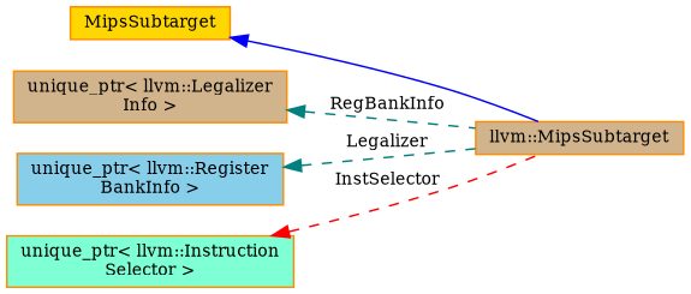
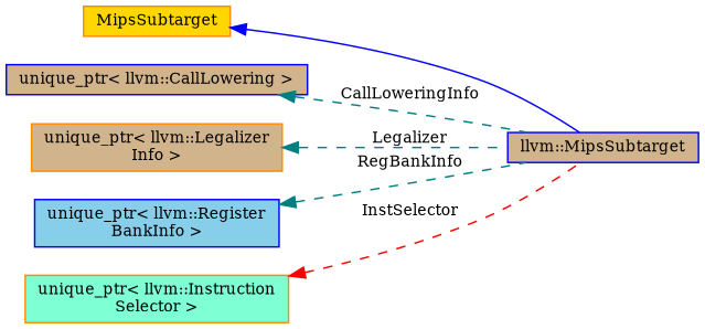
  digraph {
    fontname="DejaVu Serif"
    rankdir=LR
    node [color=darkorange fillcolor=tan fontname="DejaVu Serif" fontsize=10 shape=box style=filled]
    edge [color=teal dir=back fontname="DejaVu Serif" fontsize=10 labelfontname=Helvetica labelfontsize=10 style=dashed]
-   n1 [fontcolor=black height=0.2 label="llvm::MipsSubtarget" width=0.4]
+   n1 [color=blue fontcolor=black height=0.2 label="llvm::MipsSubtarget" width=0.4]
    n2 [fillcolor=gold height=0.2 label=MipsSubtarget width=0.4]
+   n3 [color=blue height=0.2 label="unique_ptr\< llvm::CallLowering \>" width=0.4]
    n4 [height=0.2 label="unique_ptr\< llvm::Legalizer\lInfo \>" width=0.4]
-   n5 [fillcolor=skyblue height=0.2 label="unique_ptr\< llvm::Register\lBankInfo \>" width=0.4]
+   n5 [color=blue fillcolor=skyblue height=0.2 label="unique_ptr\< llvm::Register\lBankInfo \>" width=0.4]
    n6 [fillcolor=aquamarine height=0.2 label="unique_ptr\< llvm::Instruction\lSelector \>" width=0.4]
    n2 -> n1 [color=blue style=solid]
-   n4 -> n1 [label=" RegBankInfo"]
-   n5 -> n1 [label=" Legalizer"]
+   n3 -> n1 [label=" CallLoweringInfo"]
+   n4 -> n1 [label=" Legalizer"]
+   n5 -> n1 [label=" RegBankInfo"]
    n6 -> n1 [color=red label=" InstSelector"]
  }
